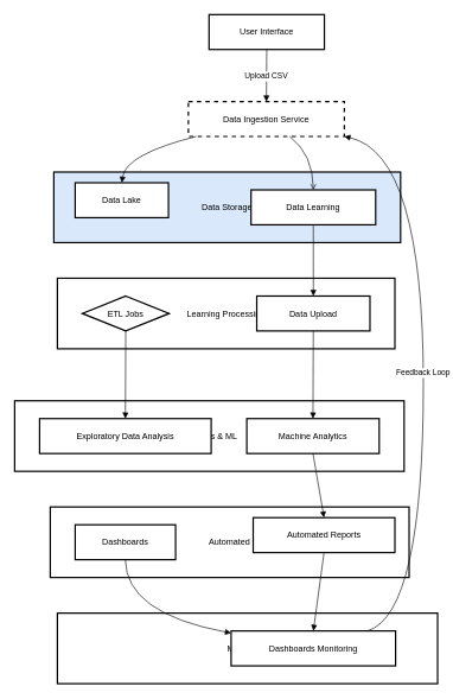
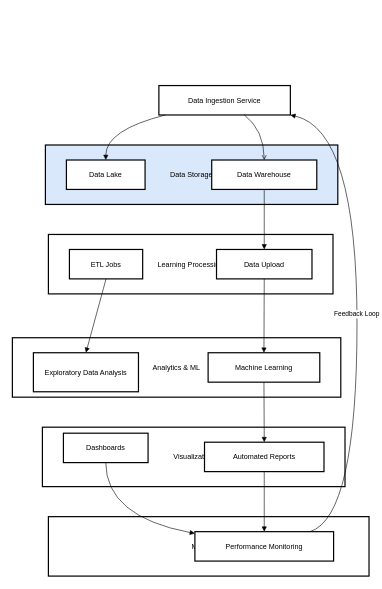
  <mxCell id="0" />
  <mxCell id="1" parent="0" />
  <mxCell id="2" value="Monitoring" style="whiteSpace=wrap;strokeWidth=2;" vertex="1" parent="1"><mxGeometry x="80" y="860" width="534" height="99" as="geometry" /></mxCell>
- <mxCell id="3" value="Automated" style="whiteSpace=wrap;strokeWidth=2;" vertex="1" parent="1"><mxGeometry x="70" y="711" width="504" height="99" as="geometry" /></mxCell>
+ <mxCell id="3" value="Visualization" style="whiteSpace=wrap;strokeWidth=2;" vertex="1" parent="1"><mxGeometry x="70" y="711" width="504" height="99" as="geometry" /></mxCell>
  <mxCell id="4" value="Analytics &amp; ML" style="whiteSpace=wrap;strokeWidth=2;" vertex="1" parent="1"><mxGeometry x="20" y="562" width="547" height="99" as="geometry" /></mxCell>
  <mxCell id="5" value="Learning Processing" style="whiteSpace=wrap;strokeWidth=2;" vertex="1" parent="1"><mxGeometry x="80" y="390" width="474" height="99" as="geometry" /></mxCell>
  <mxCell id="6" value="Data Storage" style="whiteSpace=wrap;strokeWidth=2;fillColor=#dae8fc;" vertex="1" parent="1"><mxGeometry x="75" y="241" width="487" height="99" as="geometry" /></mxCell>
- <mxCell id="7" value="User Interface" style="whiteSpace=wrap;strokeWidth=2;" vertex="1" parent="1"><mxGeometry x="293" y="20" width="162" height="49" as="geometry" /></mxCell>
- <mxCell id="8" value="Data Ingestion Service" style="whiteSpace=wrap;strokeWidth=2;dashed=1;" vertex="1" parent="1"><mxGeometry x="264" y="142" width="219" height="49" as="geometry" /></mxCell>
- <mxCell id="9" value="Data Lake" style="whiteSpace=wrap;strokeWidth=2;" vertex="1" parent="1"><mxGeometry x="105" y="256" width="131" height="49" as="geometry" /></mxCell>
- <mxCell id="10" value="Data Learning" style="whiteSpace=wrap;strokeWidth=2;" vertex="1" parent="1"><mxGeometry x="352" y="266" width="175" height="49" as="geometry" /></mxCell>
- <mxCell id="11" value="ETL Jobs" style="rhombus;whiteSpace=wrap;strokeWidth=2;" vertex="1" parent="1"><mxGeometry x="115" y="415" width="122" height="49" as="geometry" /></mxCell>
+ <mxCell id="8" value="Data Ingestion Service" style="whiteSpace=wrap;strokeWidth=2;" vertex="1" parent="1"><mxGeometry x="264" y="142" width="219" height="49" as="geometry" /></mxCell>
+ <mxCell id="9" value="Data Lake" style="whiteSpace=wrap;strokeWidth=2;" vertex="1" parent="1"><mxGeometry x="110" y="266" width="131" height="49" as="geometry" /></mxCell>
+ <mxCell id="10" value="Data Warehouse" style="whiteSpace=wrap;strokeWidth=2;" vertex="1" parent="1"><mxGeometry x="352" y="266" width="175" height="49" as="geometry" /></mxCell>
+ <mxCell id="11" value="ETL Jobs" style="whiteSpace=wrap;strokeWidth=2;" vertex="1" parent="1"><mxGeometry x="115" y="415" width="122" height="49" as="geometry" /></mxCell>
  <mxCell id="12" value="Data Upload" style="whiteSpace=wrap;strokeWidth=2;" vertex="1" parent="1"><mxGeometry x="360" y="415" width="159" height="49" as="geometry" /></mxCell>
- <mxCell id="13" value="Exploratory Data Analysis" style="whiteSpace=wrap;strokeWidth=2;" vertex="1" parent="1"><mxGeometry x="55" y="587" width="241" height="49" as="geometry" /></mxCell>
- <mxCell id="14" value="Machine Analytics" style="whiteSpace=wrap;strokeWidth=2;" vertex="1" parent="1"><mxGeometry x="346" y="587" width="186" height="49" as="geometry" /></mxCell>
- <mxCell id="15" value="Dashboards" style="whiteSpace=wrap;strokeWidth=2;" vertex="1" parent="1"><mxGeometry x="105" y="736" width="141" height="49" as="geometry" /></mxCell>
- <mxCell id="16" value="Automated Reports" style="whiteSpace=wrap;strokeWidth=2;" vertex="1" parent="1"><mxGeometry x="355" y="726" width="199" height="49" as="geometry" /></mxCell>
- <mxCell id="17" value="Dashboards Monitoring" style="whiteSpace=wrap;strokeWidth=2;" vertex="1" parent="1"><mxGeometry x="324" y="885" width="231" height="49" as="geometry" /></mxCell>
- <mxCell id="18" value="Upload CSV" style="curved=1;startArrow=none;endArrow=block;exitX=0.5;exitY=1;entryX=0.5;entryY=0;rounded=0;" edge="1" parent="1" source="7" target="8"><mxGeometry relative="1" as="geometry"><Array as="points" /></mxGeometry></mxCell>
+ <mxCell id="13" value="Exploratory Data Analysis" style="whiteSpace=wrap;strokeWidth=2;" vertex="1" parent="1"><mxGeometry x="55" y="587" width="175" height="65" as="geometry" /></mxCell>
+ <mxCell id="14" value="Machine Learning" style="whiteSpace=wrap;strokeWidth=2;" vertex="1" parent="1"><mxGeometry x="346" y="587" width="186" height="49" as="geometry" /></mxCell>
+ <mxCell id="15" value="Dashboards" style="whiteSpace=wrap;strokeWidth=2;" vertex="1" parent="1"><mxGeometry x="105" y="721" width="141" height="49" as="geometry" /></mxCell>
+ <mxCell id="16" value="Automated Reports" style="whiteSpace=wrap;strokeWidth=2;" vertex="1" parent="1"><mxGeometry x="340" y="736" width="199" height="49" as="geometry" /></mxCell>
+ <mxCell id="17" value="Performance Monitoring" style="whiteSpace=wrap;strokeWidth=2;" vertex="1" parent="1"><mxGeometry x="324" y="885" width="231" height="49" as="geometry" /></mxCell>
  <mxCell id="19" value="" style="curved=1;startArrow=none;endArrow=block;exitX=0.05;exitY=1;entryX=0.5;entryY=0;rounded=0;" edge="1" parent="1" source="8" target="9"><mxGeometry relative="1" as="geometry"><Array as="points"><mxPoint x="176" y="216" /></Array></mxGeometry></mxCell>
  <mxCell id="20" value="" style="curved=1;startArrow=none;endArrow=open;exitX=0.65;exitY=1;entryX=0.5;entryY=0;rounded=0;" edge="1" parent="1" source="8" target="10"><mxGeometry relative="1" as="geometry"><Array as="points"><mxPoint x="439" y="216" /></Array></mxGeometry></mxCell>
  <mxCell id="21" value="" style="curved=1;startArrow=none;endArrow=block;exitX=0.5;exitY=1;entryX=0.5;entryY=0;rounded=0;" edge="1" parent="1" source="10" target="12"><mxGeometry relative="1" as="geometry"><Array as="points" /></mxGeometry></mxCell>
  <mxCell id="22" value="" style="curved=1;startArrow=none;endArrow=block;exitX=0.5;exitY=1;entryX=0.5;entryY=0;rounded=0;" edge="1" parent="1" source="11" target="13"><mxGeometry relative="1" as="geometry"><Array as="points" /></mxGeometry></mxCell>
  <mxCell id="23" value="" style="curved=1;startArrow=none;endArrow=block;exitX=0.5;exitY=1;entryX=0.5;entryY=0;rounded=0;" edge="1" parent="1" source="12" target="14"><mxGeometry relative="1" as="geometry"><Array as="points" /></mxGeometry></mxCell>
  <mxCell id="24" value="" style="curved=1;startArrow=none;endArrow=block;exitX=0.5;exitY=1;entryX=0.5;entryY=0;rounded=0;" edge="1" parent="1" source="14" target="16"><mxGeometry relative="1" as="geometry"><Array as="points" /></mxGeometry></mxCell>
  <mxCell id="25" value="" style="curved=1;startArrow=none;endArrow=block;exitX=0.5;exitY=1;entryX=0;entryY=0.06;rounded=0;" edge="1" parent="1" source="15" target="17"><mxGeometry relative="1" as="geometry"><Array as="points"><mxPoint x="176" y="860" /></Array></mxGeometry></mxCell>
  <mxCell id="26" value="" style="curved=1;startArrow=none;endArrow=block;exitX=0.5;exitY=1;entryX=0.5;entryY=0;rounded=0;" edge="1" parent="1" source="16" target="17"><mxGeometry relative="1" as="geometry"><Array as="points" /></mxGeometry></mxCell>
  <mxCell id="27" value="Feedback Loop" style="curved=1;startArrow=none;endArrow=block;exitX=0.83;exitY=0;entryX=1;entryY=1;rounded=0;" edge="1" parent="1" source="17" target="8"><mxGeometry relative="1" as="geometry"><Array as="points"><mxPoint x="594" y="860" /><mxPoint x="594" y="216" /></Array></mxGeometry></mxCell>
